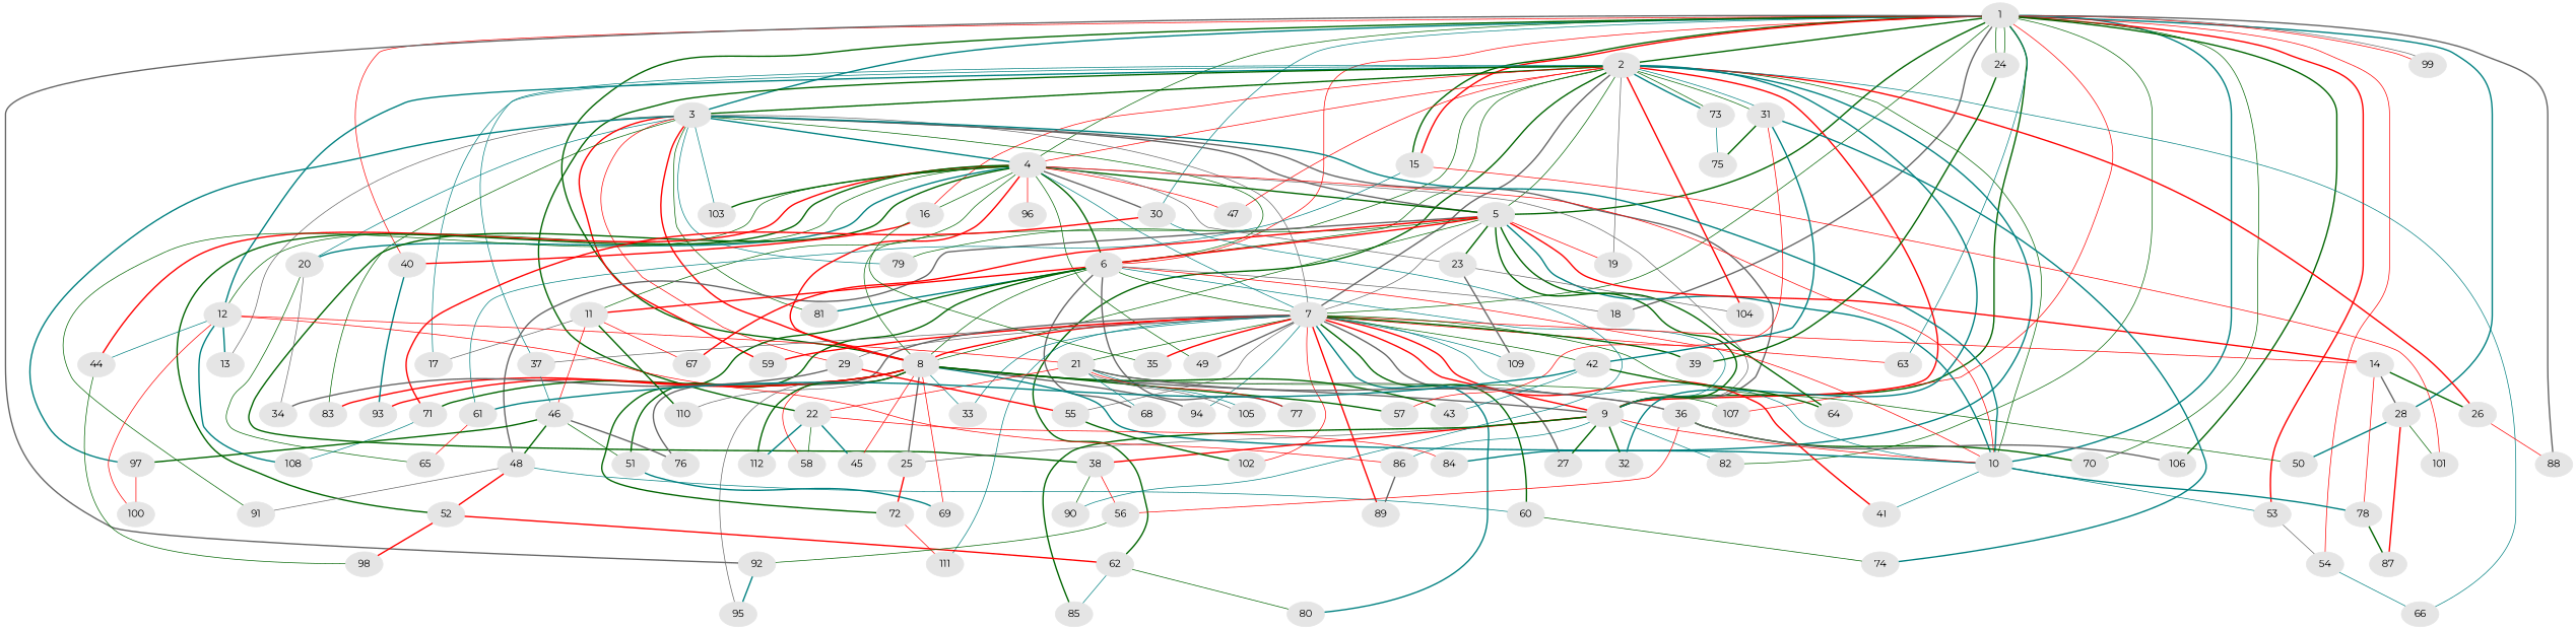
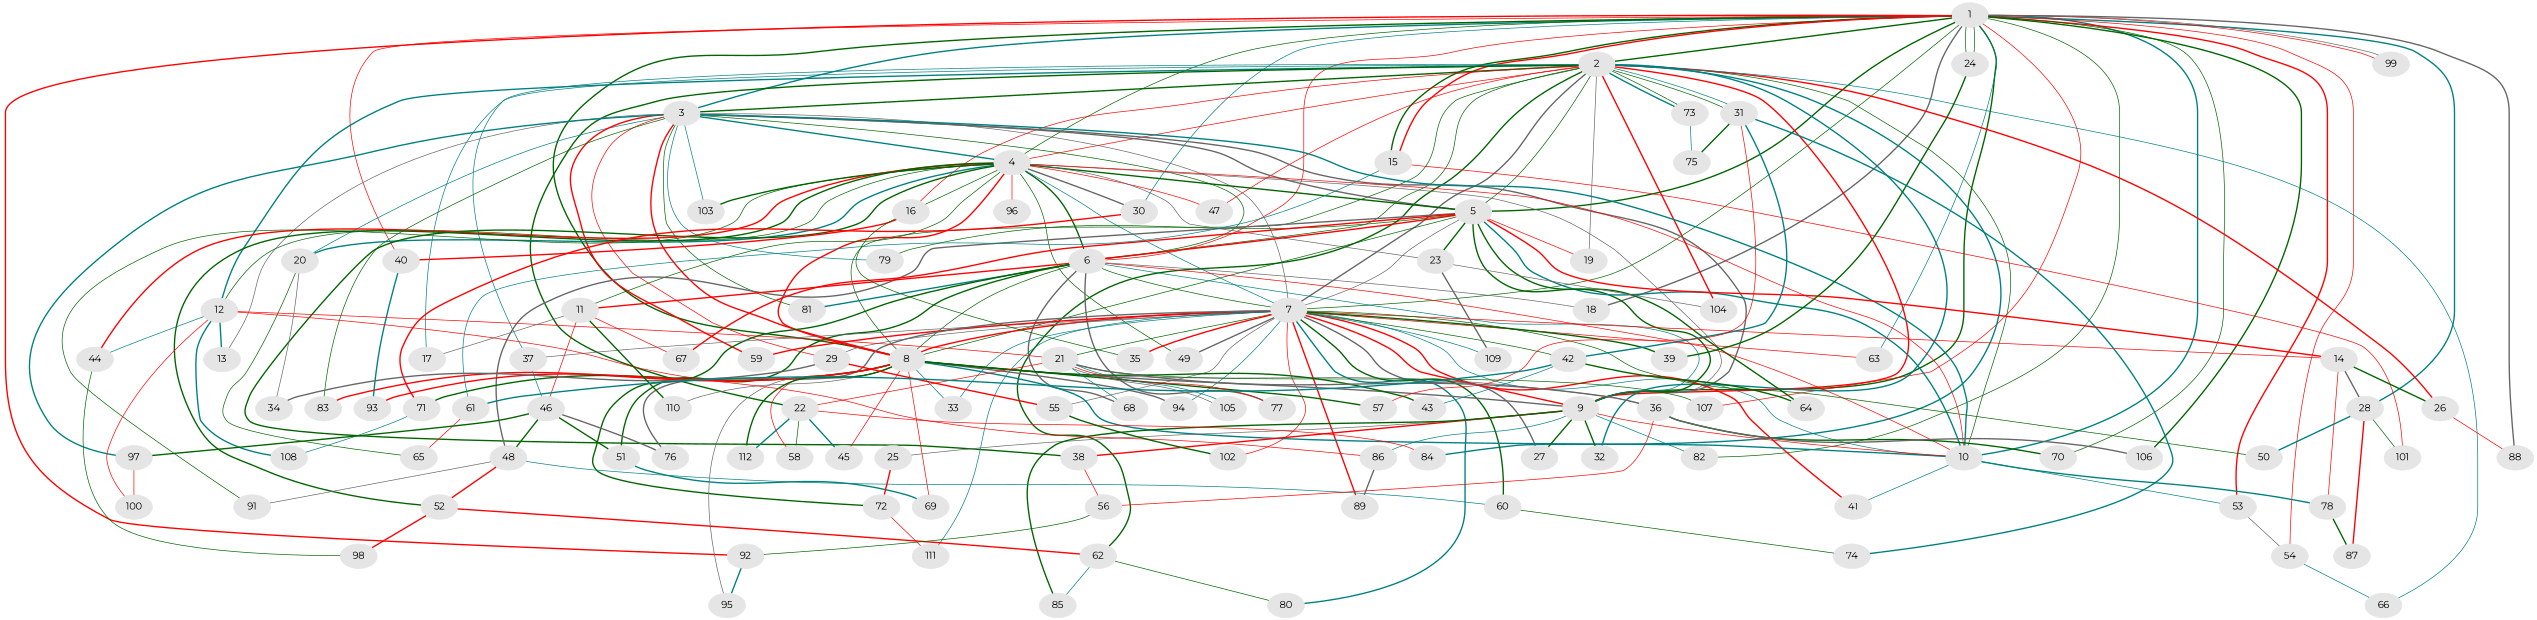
  graph {
    fontname=Montserrat
    node [color=gray90 fontname=Montserrat style=filled]
    edge [color=darkgreen fontname=Montserrat style=solid]
    1
    2
    3
    4
    5
    6
    7
    8
    9
    10
    15
    18
    24
    28
    30
    40
    53
    54
    63
    70
    82
    88
    92
    99
    106
    107
    12
    16
    17
    19
    22
    26
    31
    32
    37
    47
    62
    66
    73
    84
    104
    13
    20
    29
    59
    79
    81
    83
    97
    103
    11
    23
    38
    44
    49
    52
    91
    96
    14
    48
    64
    67
    51
    68
    72
    77
    21
    27
    33
    35
    39
    41
    42
    50
    55
    60
    76
    80
    89
    94
    102
    109
    111
    25
    36
    43
    45
    57
    58
    69
    71
    93
    95
    110
    112
    85
    86
    78
    61
    101
    87
-   90
    100
    108
    74
    75
    46
    34
    65
    56
    98
    105
    1 -- 2 [style=bold]
    1 -- 3 [color=teal style=bold]
    1 -- 4
    1 -- 5 [style=bold]
    1 -- 6 [color=red]
    1 -- 7
    1 -- 8 [style=bold]
    1 -- 9 [style=bold]
    1 -- 10 [color=teal style=bold]
    1 -- 15 [style=bold]
    1 -- 15 [color=red style=bold]
    1 -- 18 [color=gray40 style=bold]
    1 -- 24
    1 -- 24
    1 -- 28 [color=teal style=bold]
    1 -- 30 [color=teal]
    1 -- 40 [color=red]
    1 -- 53 [color=red style=bold]
    1 -- 54 [color=red]
    1 -- 63 [color=teal]
    1 -- 70
    1 -- 82
    1 -- 88 [color=gray40 style=bold]
-   1 -- 92 [color=gray40 style=bold]
+   1 -- 92 [color=red style=bold]
    1 -- 99 [color=red]
    1 -- 99 [color=gray40]
    1 -- 106 [style=bold]
    1 -- 107 [color=red]
    2 -- 3 [style=bold]
    2 -- 4 [color=red]
    2 -- 5
    2 -- 6
    2 -- 7 [color=gray40 style=bold]
    2 -- 8
    2 -- 9 [color=red style=bold]
    2 -- 10
    2 -- 12 [color=teal style=bold]
    2 -- 16 [color=red]
    2 -- 17 [color=teal]
    2 -- 19 [color=gray40]
    2 -- 22 [style=bold]
    2 -- 26 [color=red style=bold]
    2 -- 31
    2 -- 31 [color=teal]
    2 -- 32 [color=teal style=bold]
    2 -- 37 [color=teal]
    2 -- 47 [color=red]
    2 -- 62 [style=bold]
    2 -- 66 [color=teal]
    2 -- 73 [color=teal style=bold]
    2 -- 73
    2 -- 84 [color=teal style=bold]
    2 -- 104 [color=red style=bold]
    3 -- 4 [color=teal style=bold]
    3 -- 5 [color=gray40 style=bold]
    3 -- 6
    3 -- 7 [color=gray40]
    3 -- 8 [color=red style=bold]
    3 -- 9 [color=gray40 style=bold]
    3 -- 10 [color=teal style=bold]
    3 -- 13 [color=gray40]
    3 -- 20 [color=teal]
    3 -- 29 [color=red]
    3 -- 59 [color=red style=bold]
    3 -- 79 [color=teal]
    3 -- 81
    3 -- 83
    3 -- 97 [color=teal style=bold]
    3 -- 103 [color=teal]
    4 -- 5 [style=bold]
    4 -- 6 [style=bold]
    4 -- 7 [color=teal]
    4 -- 8 [color=red style=bold]
    4 -- 9 [color=gray40]
    4 -- 10 [color=red]
    4 -- 30 [color=gray40 style=bold]
    4 -- 12
    4 -- 16
    4 -- 47 [color=red]
    4 -- 20 [color=teal style=bold]
    4 -- 103 [style=bold]
    4 -- 11
    4 -- 23 [color=gray40]
    4 -- 38 [style=bold]
    4 -- 44 [color=red style=bold]
    4 -- 49
    4 -- 52 [style=bold]
    4 -- 91
    4 -- 96 [color=red]
    5 -- 6 [color=red style=bold]
    5 -- 7 [color=gray40]
    5 -- 8
    5 -- 9 [style=bold]
    5 -- 10 [color=teal style=bold]
    5 -- 19 [color=red]
    5 -- 79
    5 -- 23 [style=bold]
    5 -- 14 [color=red style=bold]
    5 -- 48 [color=gray40 style=bold]
    5 -- 64 [style=bold]
    5 -- 67 [color=red style=bold]
    6 -- 7
    6 -- 8
    6 -- 9 [color=teal]
    6 -- 10 [color=red]
    6 -- 18 [color=gray40]
    6 -- 81 [color=teal style=bold]
    6 -- 11 [color=red style=bold]
    6 -- 51 [style=bold]
    6 -- 68 [color=gray40 style=bold]
    6 -- 72 [style=bold]
    6 -- 77 [color=gray40 style=bold]
    7 -- 8 [color=red style=bold]
    7 -- 9 [color=red style=bold]
    7 -- 10 [color=teal]
    7 -- 63 [color=red]
    7 -- 37 [color=gray40]
    7 -- 29 [color=gray40]
    7 -- 59 [color=red style=bold]
    7 -- 49 [color=gray40 style=bold]
    7 -- 14 [color=red]
    7 -- 21
    7 -- 27 [color=gray40 style=bold]
    7 -- 33 [color=teal]
    7 -- 35 [color=red style=bold]
    7 -- 39 [style=bold]
    7 -- 41 [color=red style=bold]
    7 -- 42
    7 -- 50
    7 -- 55 [color=gray40]
    7 -- 60 [style=bold]
    7 -- 76 [color=gray40 style=bold]
    7 -- 80 [color=teal style=bold]
    7 -- 89 [color=red style=bold]
    7 -- 94 [color=teal]
    7 -- 102 [color=red]
    7 -- 109 [color=teal]
    7 -- 111 [color=teal]
    8 -- 9 [color=gray40 style=bold]
    8 -- 10 [color=teal style=bold]
    8 -- 83 [color=red style=bold]
    8 -- 33 [color=teal]
    8 -- 94 [color=gray40 style=bold]
-   8 -- 25 [color=gray40 style=bold]
    8 -- 36 [color=gray40]
    8 -- 43 [style=bold]
    8 -- 45 [color=red]
    8 -- 57 [style=bold]
    8 -- 58 [color=red]
    8 -- 69 [color=red]
    8 -- 71 [style=bold]
    8 -- 93 [color=red style=bold]
    8 -- 95 [color=gray40]
    8 -- 110 [color=gray40]
    8 -- 112 [style=bold]
    9 -- 10 [color=red]
    9 -- 82 [color=teal]
    9 -- 32 [style=bold]
    9 -- 38 [color=red style=bold]
    9 -- 27 [style=bold]
    9 -- 25 [color=gray40]
    9 -- 85 [style=bold]
    9 -- 86 [color=teal]
    10 -- 53 [color=teal]
    10 -- 41 [color=teal]
    10 -- 78 [color=teal style=bold]
    15 -- 61 [color=teal]
    15 -- 101 [color=red]
    24 -- 39 [style=bold]
    28 -- 50 [color=teal style=bold]
    28 -- 101
    28 -- 87 [color=red style=bold]
    30 -- 71 [color=red style=bold]
-   30 -- 90 [color=teal]
    40 -- 93 [color=teal style=bold]
    53 -- 54 [color=gray40]
    54 -- 66 [color=teal]
    92 -- 95 [color=teal style=bold]
    12 -- 13 [color=teal style=bold]
    12 -- 44 [color=teal]
    12 -- 21 [color=red]
    12 -- 86 [color=red]
    12 -- 100 [color=red]
    12 -- 108 [color=teal style=bold]
    16 -- 40 [color=red style=bold]
    16 -- 35
    22 -- 84 [color=red]
    22 -- 45 [color=teal style=bold]
    22 -- 58
    22 -- 112 [color=teal style=bold]
    26 -- 88 [color=red]
    31 -- 42 [color=teal style=bold]
    31 -- 57 [color=red]
    31 -- 74 [color=teal style=bold]
    31 -- 75 [style=bold]
    37 -- 46 [color=teal]
    62 -- 80
    62 -- 85 [color=teal]
    73 -- 75 [color=teal]
    20 -- 34 [color=gray40]
    20 -- 65
    29 -- 55 [color=red style=bold]
    29 -- 34 [color=gray40 style=bold]
    97 -- 100 [color=red]
    11 -- 17 [color=gray40]
    11 -- 67 [color=red]
    11 -- 110 [style=bold]
    11 -- 46 [color=red]
    23 -- 104 [color=gray40]
    23 -- 109 [color=gray40 style=bold]
-   38 -- 90
    38 -- 56 [color=red]
    44 -- 98
    52 -- 62 [color=red style=bold]
    52 -- 98 [color=red style=bold]
    14 -- 28 [color=gray40 style=bold]
    14 -- 26 [style=bold]
    14 -- 78 [color=red]
    48 -- 52 [color=red style=bold]
    48 -- 91 [color=gray40]
    48 -- 60 [color=teal]
    51 -- 69 [color=teal style=bold]
    72 -- 111 [color=red]
    21 -- 107
    21 -- 22 [color=red]
    21 -- 68 [color=teal]
    21 -- 77 [color=red]
    21 -- 36 [color=gray40 style=bold]
    21 -- 105 [color=gray40]
    21 -- 105 [color=teal]
    42 -- 64 [style=bold]
    42 -- 43 [color=teal]
    42 -- 61 [color=teal style=bold]
    55 -- 102 [style=bold]
    60 -- 74
    25 -- 72 [color=red style=bold]
    36 -- 70 [style=bold]
    36 -- 106 [color=gray40 style=bold]
    36 -- 56 [color=red]
    71 -- 108 [color=teal]
    86 -- 89 [color=gray40 style=bold]
    78 -- 87 [style=bold]
    61 -- 65 [color=red]
    46 -- 97 [style=bold]
    46 -- 48 [style=bold]
-   46 -- 51
+   46 -- 51 [style=bold]
    46 -- 76 [color=gray40 style=bold]
    56 -- 92
  }
